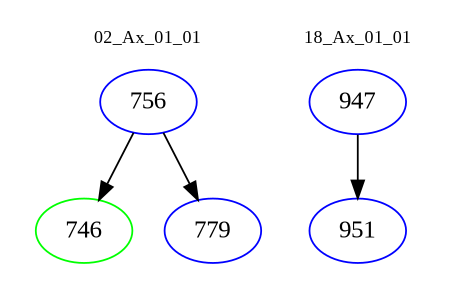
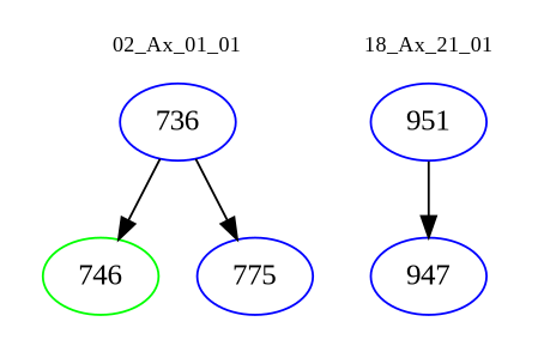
  digraph {
    fontname="Liberation Serif"
    node [color=blue fontname="Liberation Serif"]
    edge [color=black fontname="Liberation Serif"]
-   n1 [label=756]
+   n1 [label=736]
    n2 [color=green label=746]
-   n3 [label=779]
+   n3 [label=775]
    n4 [label=951]
    n5 [label=947]
    subgraph cluster_1 {
      color=white
      fontsize=10
      label="02_Ax_01_01"
      n1
      n2
      n3
    }
    subgraph cluster_2 {
      color=white
      fontsize=10
-     label="18_Ax_01_01"
+     label="18_Ax_21_01"
      n4
      n5
    }
    n1 -> n2
    n1 -> n3
-   n5 -> n4
+   n4 -> n5
  }
